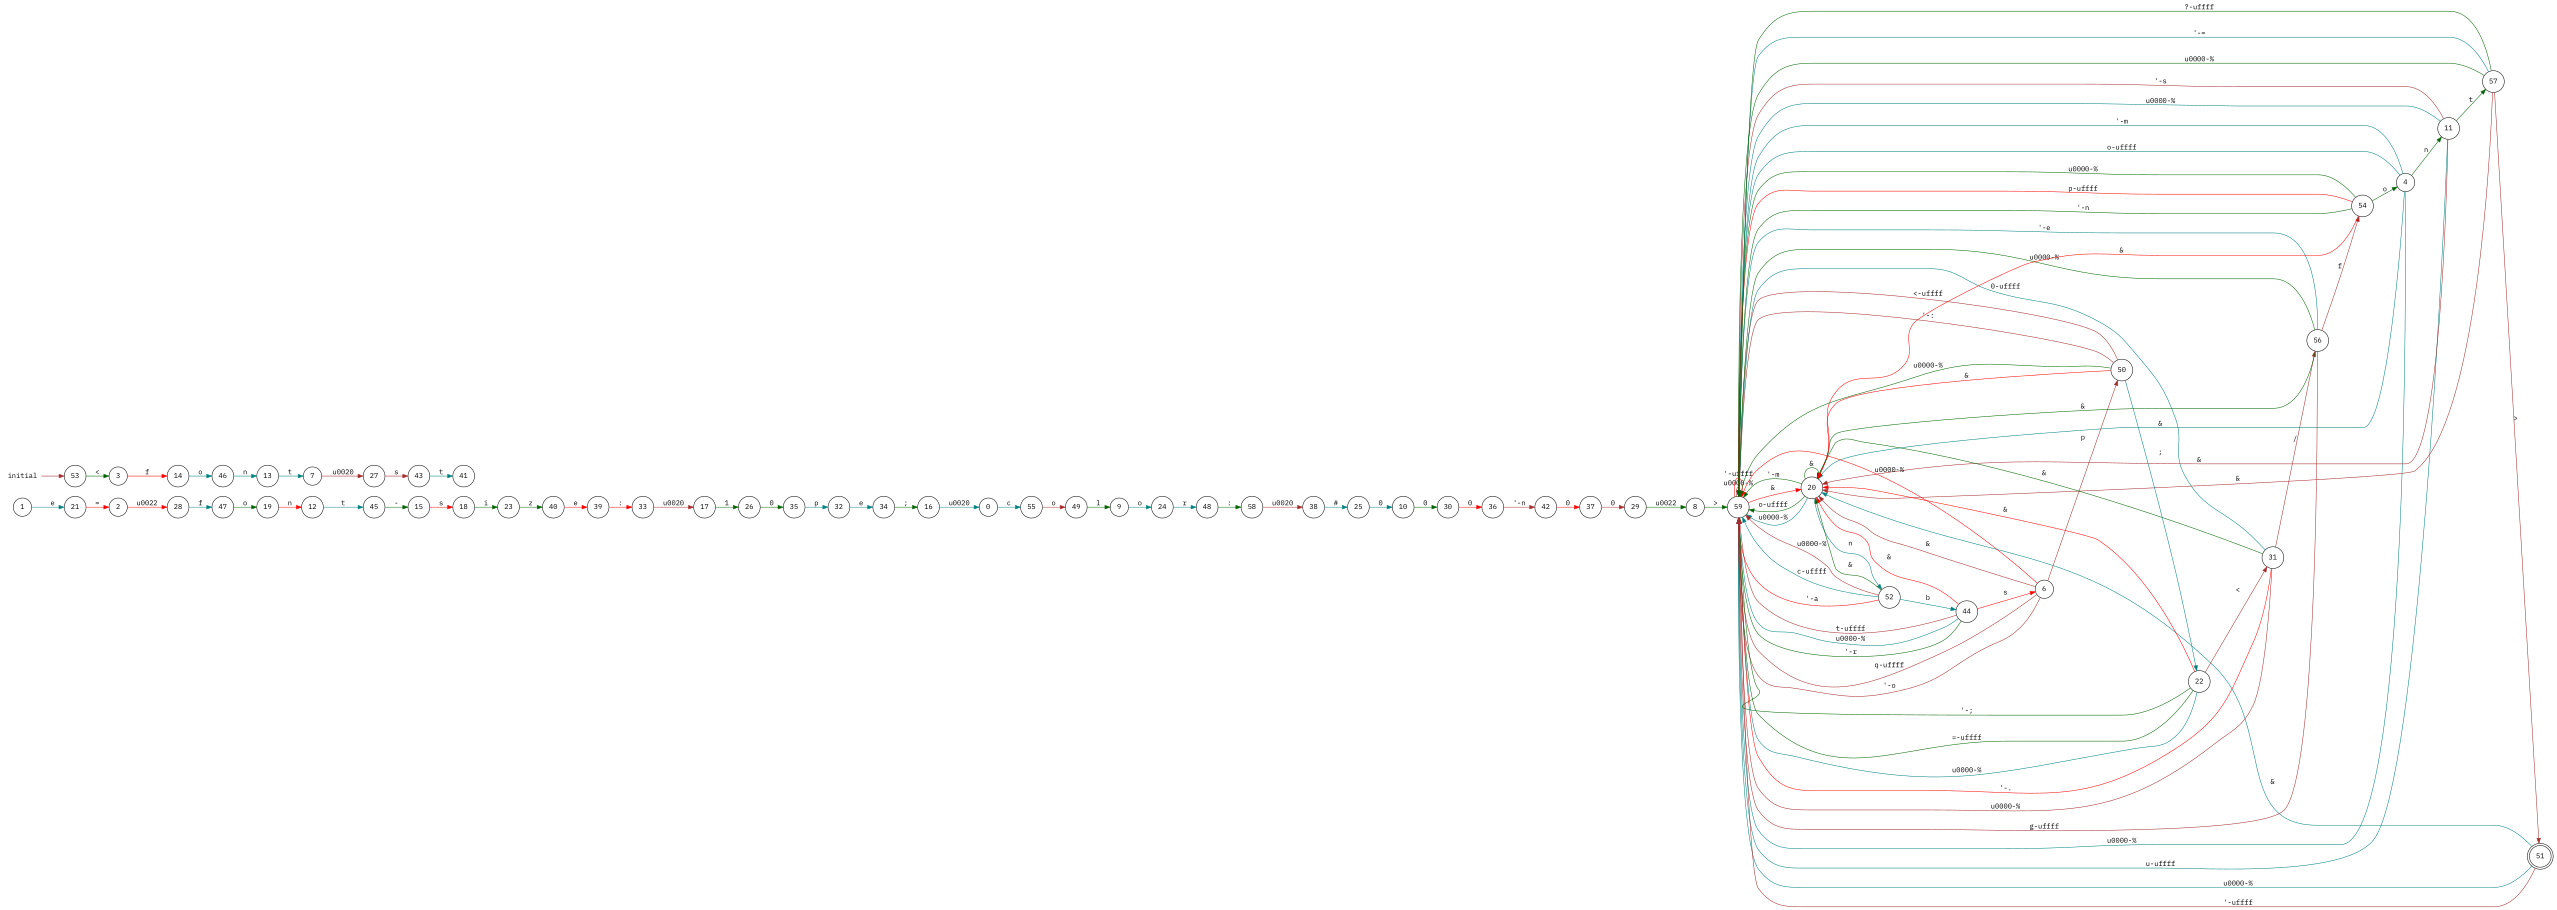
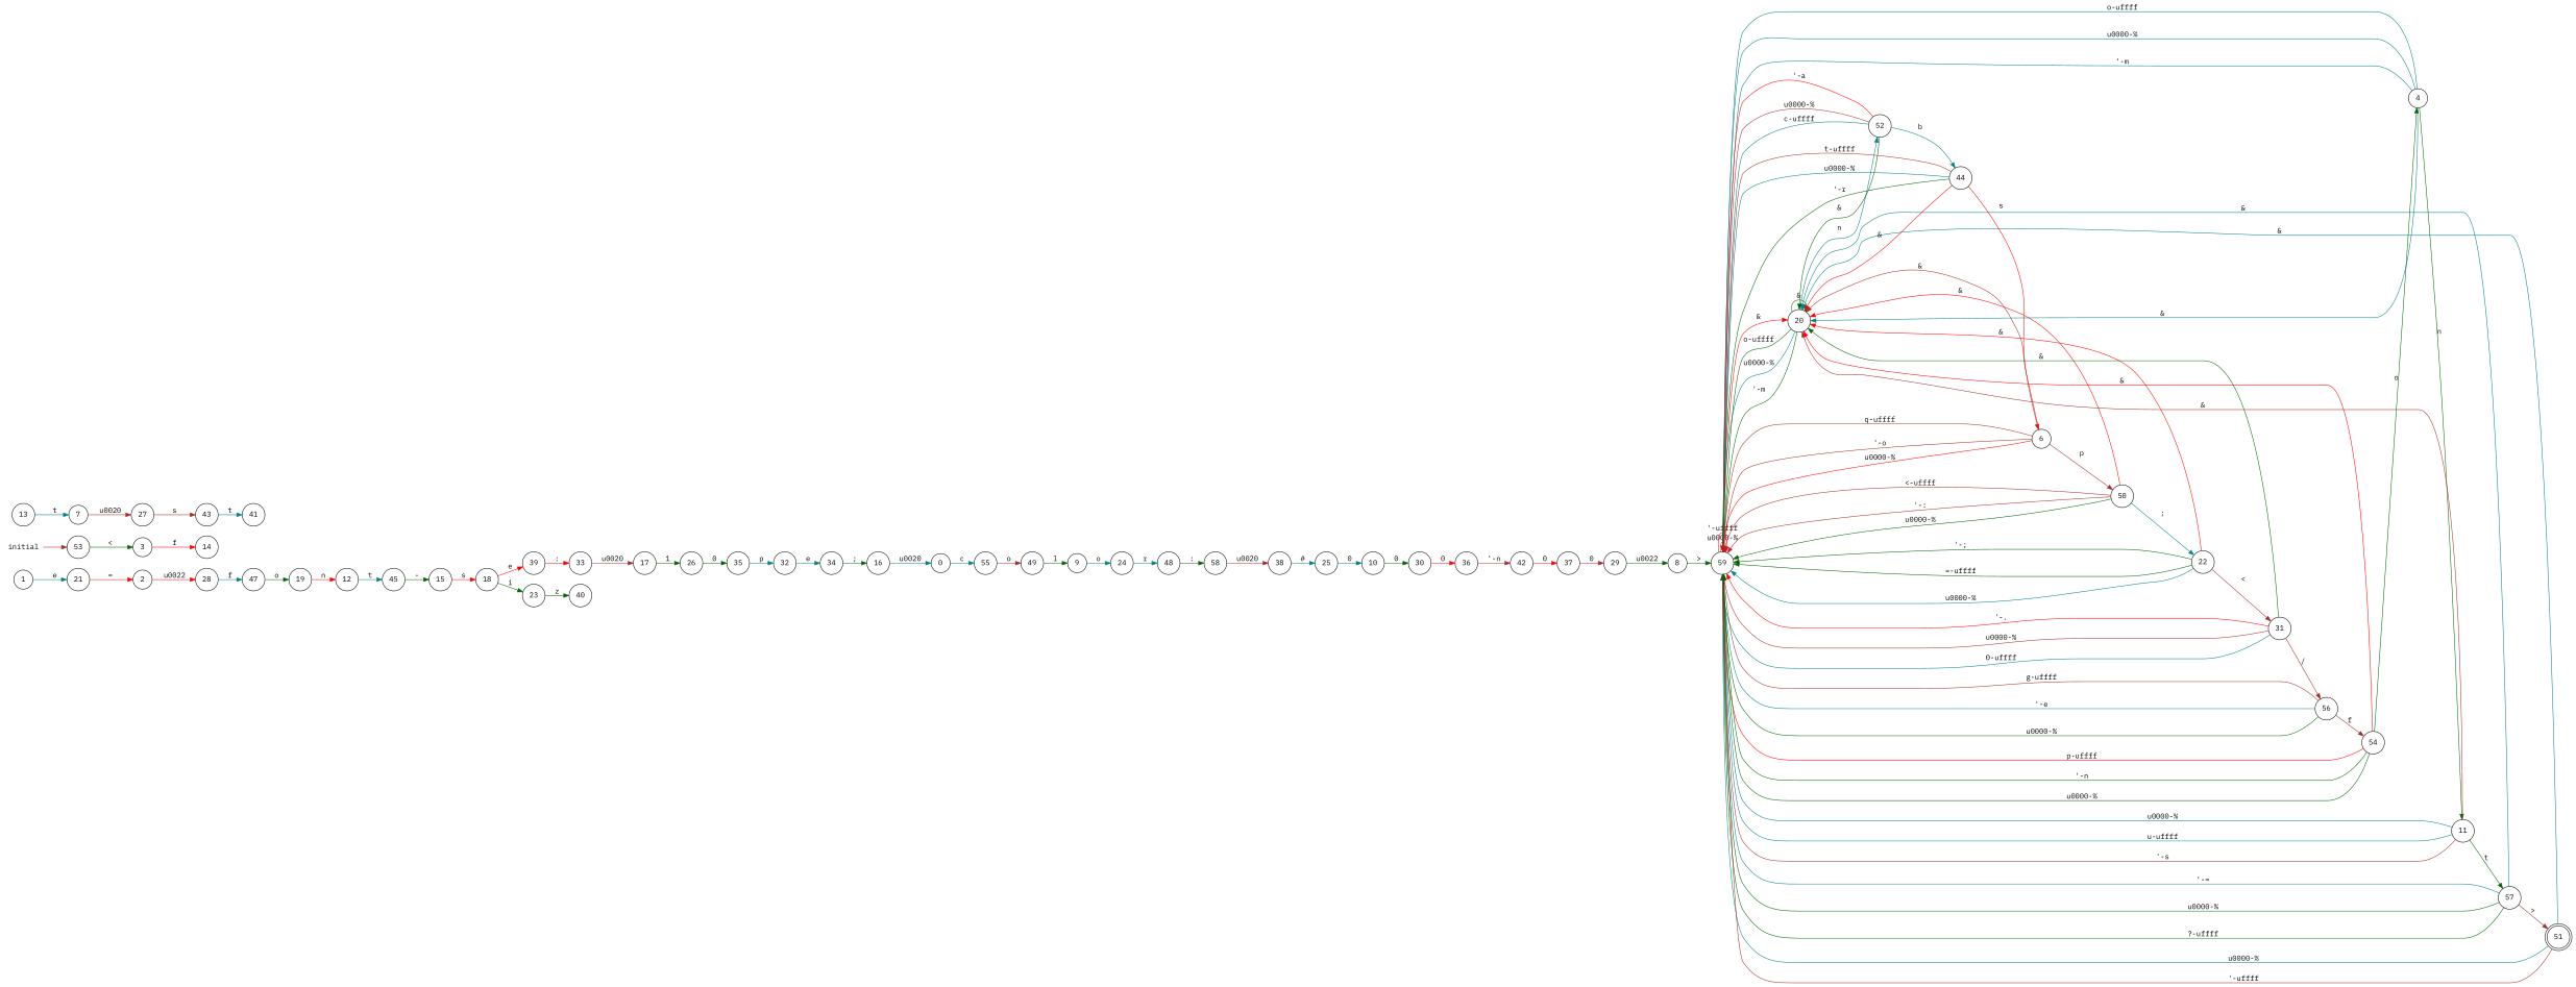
  digraph {
    fontname="IBM Plex Mono"
    rankdir=LR
    node [fontname="IBM Plex Mono" shape=circle]
    edge [color=teal fontname="IBM Plex Mono"]
    0
    55
    49
    9
    1
    21
    2
    28
    47
    19
    3
    14
-   46
    13
    4
    11
    59
    20
    57
    52
    51 [shape=doublecircle]
    44
    6
    50
    22
    31
    7
    27
    43
    41
    8
    24
    48
    58
    10
    30
    36
    42
    12
    45
    15
    18
    23
    40
    16
    17
    26
    35
    32
    39
    56
    54
    33
    38
    25
    34
    29
    37
    53
    initial [shape=plaintext]
    0 -> 55 [label=c]
    55 -> 49 [color=brown label=o]
    49 -> 9 [color=darkgreen label=l]
    9 -> 24 [label=o]
    1 -> 21 [label=e]
    21 -> 2 [color=red label="="]
    2 -> 28 [color=red label="\u0022"]
    28 -> 47 [label=f]
    47 -> 19 [color=darkgreen label=o]
    19 -> 12 [color=red label=n]
    3 -> 14 [color=red label=f]
-   14 -> 46 [label=o]
-   46 -> 13 [label=n]
    13 -> 7 [label=t]
    4 -> 11 [color=darkgreen label=n]
    4 -> 59 [label="o-\uffff"]
    4 -> 59 [label="\u0000-%"]
    4 -> 59 [label="'-m"]
    4 -> 20 [label="&"]
    11 -> 59 [label="\u0000-%"]
    11 -> 59 [label="u-\uffff"]
    11 -> 59 [color=brown label="'-s"]
    11 -> 20 [color=brown label="&"]
    11 -> 57 [color=darkgreen label=t]
    59 -> 59 [color=brown label="\u0000-%"]
    59 -> 59 [color=red label="'-\uffff"]
    59 -> 20 [color=red label="&"]
    20 -> 59 [color=darkgreen label="o-\uffff"]
    20 -> 59 [label="\u0000-%"]
    20 -> 59 [color=darkgreen label="'-m"]
    20 -> 20 [color=darkgreen label="&"]
    20 -> 52 [label=n]
    57 -> 59 [label="'-="]
    57 -> 59 [color=darkgreen label="\u0000-%"]
    57 -> 59 [color=darkgreen label="?-\uffff"]
-   57 -> 20 [color=brown label="&"]
+   57 -> 20 [label="&"]
    57 -> 51 [color=brown label=">"]
    52 -> 59 [color=red label="'-a"]
    52 -> 59 [color=brown label="\u0000-%"]
    52 -> 59 [label="c-\uffff"]
    52 -> 20 [color=darkgreen label="&"]
    52 -> 44 [label=b]
    51 -> 59 [label="\u0000-%"]
    51 -> 59 [color=brown label="'-\uffff"]
    51 -> 20 [label="&"]
    44 -> 59 [color=brown label="t-\uffff"]
    44 -> 59 [label="\u0000-%"]
    44 -> 59 [color=darkgreen label="'-r"]
    44 -> 20 [color=red label="&"]
    44 -> 6 [color=red label=s]
    6 -> 59 [color=brown label="q-\uffff"]
    6 -> 59 [color=brown label="'-o"]
    6 -> 59 [color=red label="\u0000-%"]
    6 -> 20 [color=brown label="&"]
    6 -> 50 [color=brown label=p]
    50 -> 59 [color=brown label="<-\uffff"]
    50 -> 59 [color=brown label="'-:"]
    50 -> 59 [color=darkgreen label="\u0000-%"]
    50 -> 20 [color=red label="&"]
    50 -> 22 [label=";"]
    22 -> 59 [color=darkgreen label="'-;"]
    22 -> 59 [color=darkgreen label="=-\uffff"]
    22 -> 59 [label="\u0000-%"]
    22 -> 20 [color=red label="&"]
    22 -> 31 [color=brown label="<"]
    31 -> 59 [color=red label="'-."]
    31 -> 59 [color=brown label="\u0000-%"]
    31 -> 59 [label="0-\uffff"]
    31 -> 20 [color=darkgreen label="&"]
    31 -> 56 [color=brown label="/"]
    7 -> 27 [color=brown label="\u0020"]
    27 -> 43 [color=brown label=s]
    43 -> 41 [label=t]
    8 -> 59 [color=darkgreen label=">"]
    24 -> 48 [label=r]
    48 -> 58 [color=darkgreen label=":"]
    58 -> 38 [color=brown label="\u0020"]
    10 -> 30 [color=darkgreen label=0]
    30 -> 36 [color=red label=0]
    36 -> 42 [color=brown label="'-n"]
    42 -> 37 [color=red label=0]
    12 -> 45 [label=t]
    45 -> 15 [color=darkgreen label="-"]
    15 -> 18 [color=red label=s]
    18 -> 23 [color=darkgreen label=i]
    23 -> 40 [color=darkgreen label=z]
-   40 -> 39 [color=red label=e]
+   18 -> 39 [color=red label=e]
    16 -> 0 [label="\u0020"]
    17 -> 26 [color=darkgreen label=1]
    26 -> 35 [color=darkgreen label=0]
    35 -> 32 [label=p]
    32 -> 34 [label=e]
    39 -> 33 [color=red label=":"]
    56 -> 59 [color=brown label="g-\uffff"]
    56 -> 59 [label="'-e"]
    56 -> 59 [color=darkgreen label="\u0000-%"]
-   56 -> 20 [color=darkgreen label="&"]
    56 -> 54 [color=brown label=f]
    54 -> 4 [color=darkgreen label=o]
    54 -> 59 [color=red label="p-\uffff"]
    54 -> 59 [color=darkgreen label="'-n"]
    54 -> 59 [color=darkgreen label="\u0000-%"]
    54 -> 20 [color=red label="&"]
    33 -> 17 [color=brown label="\u0020"]
    38 -> 25 [label="#"]
    25 -> 10 [label=0]
    34 -> 16 [color=darkgreen label=";"]
    29 -> 8 [color=darkgreen label="\u0022"]
    37 -> 29 [color=brown label=0]
    53 -> 3 [color=darkgreen label="<"]
    initial -> 53 [color=brown]
  }
